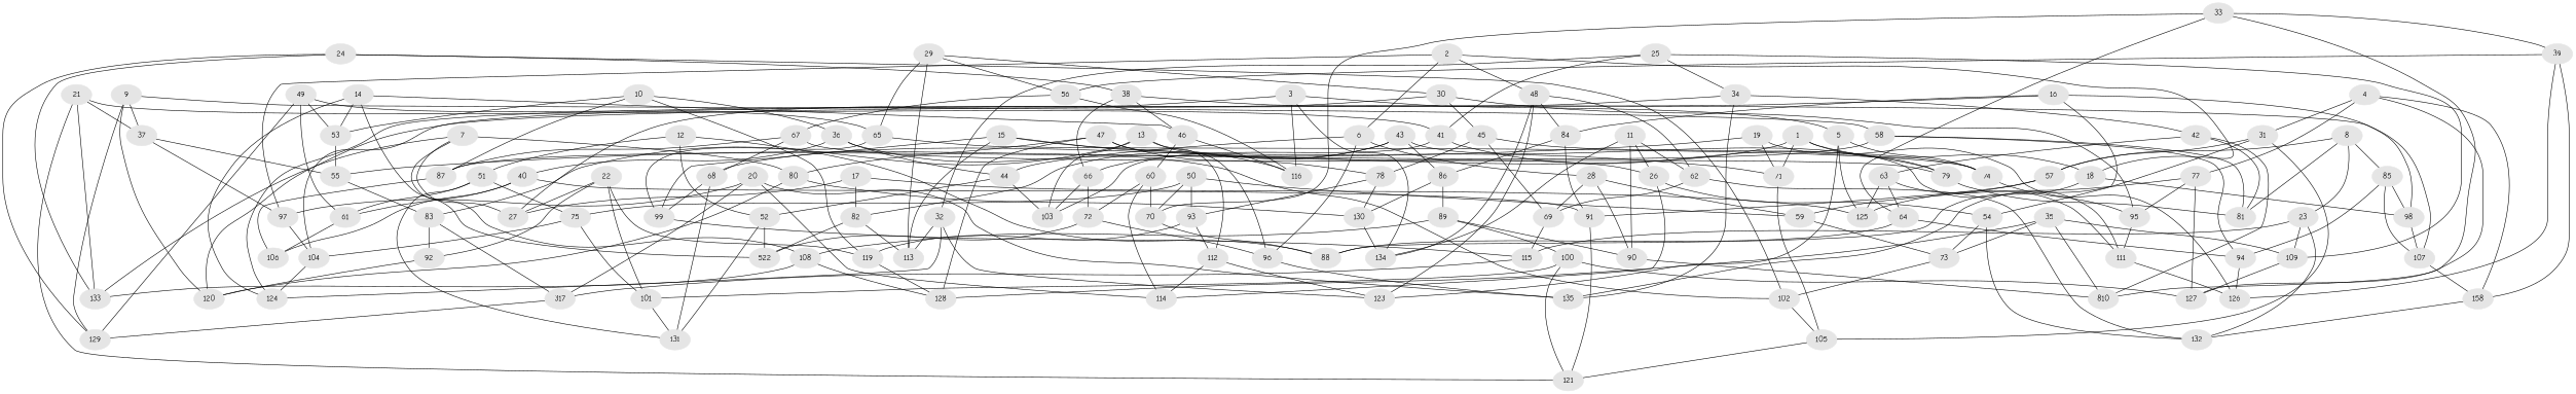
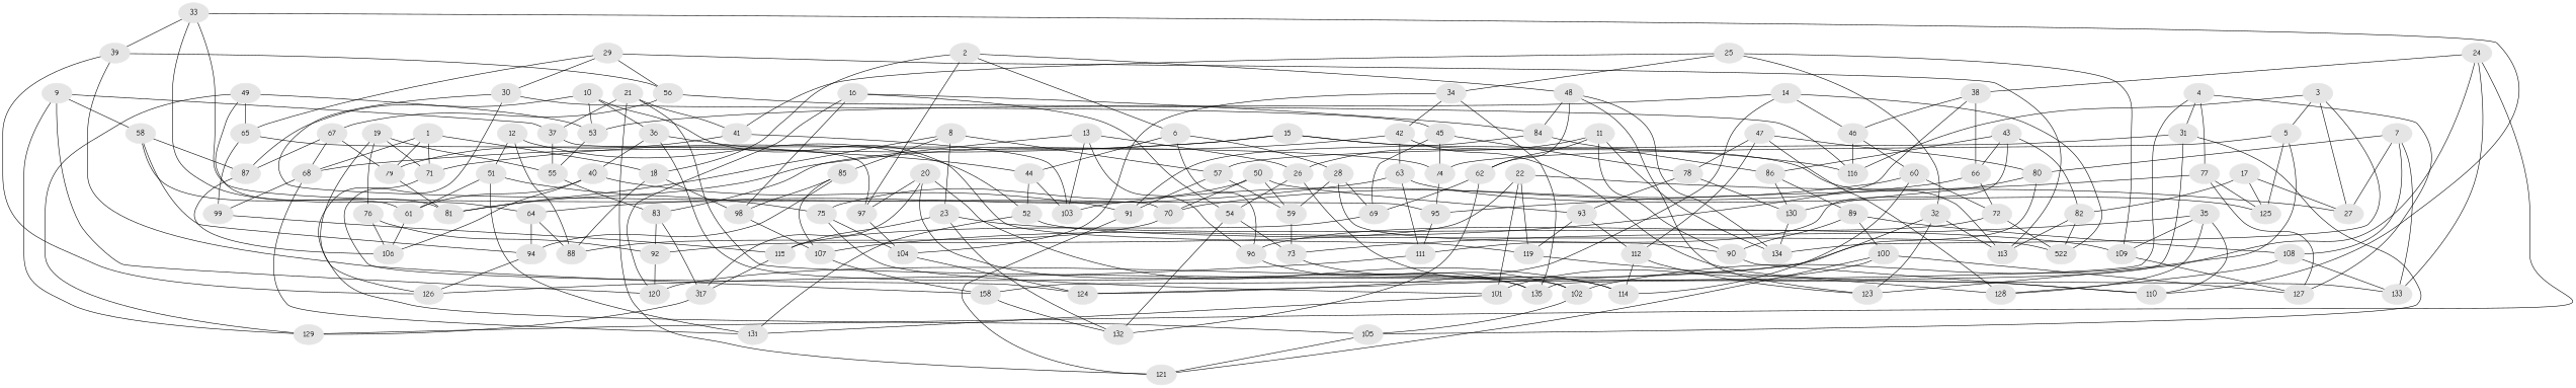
  graph {
    fontname="Comic Neue"
    node [color=gray90 fontname="Comic Neue" style=filled]
    edge [fontname="Comic Neue"]
    1
    18
    68
    71
    79
    88
    98
    99
    131
    105
    81
    2
    6
    48
    97
    28
    44
    96
    134
    123
    62
    84
    104
    3
    5
    27
    116
    74
    125
    4
    31
    77
    n33 [label=158]
    127
    57
    135
    95
    132
    90
    59
    69
    52
    103
    7
    80
    108
    133
    120
    130
    128
    8
    23
    85
    109
    115
    91
    107
    94
    9
    37
    58
    129
    55
    87
    10
    36
    53
    119
    102
    40
    106
    11
    26
    54
    114
-   110 [label=810]
+   110
    12
    51
    61
    75
    n81 [label=522]
    13
    83
    n84 [label=317]
    92
    14
    46
    124
    60
    15
    113
    16
    73
    86
    17
    82
+   76
    19
    126
    20
    21
    41
    121
    22
    101
    24
    38
    66
    25
    32
    34
    42
    29
    30
    56
    65
    45
    67
    78
    111
    33
    39
    64
    70
    63
    35
    72
    43
    89
    93
    47
    112
    49
    50
    100
    1 -- 18
    1 -- 68
    1 -- 71
    1 -- 79
    18 -- 88
    18 -- 98
    68 -- 99
    68 -- 131
    71 -- 105
    79 -- 81
    98 -- 107
    99 -- 115
    105 -- 121
    2 -- 18
    2 -- 6
    2 -- 48
    2 -- 97
    6 -- 28
    6 -- 44
    6 -- 96
    48 -- 134
    48 -- 123
    48 -- 62
    48 -- 84
    97 -- 104
    28 -- 90
    28 -- 59
    28 -- 69
    44 -- 52
    44 -- 103
    96 -- 135
    62 -- 132
    62 -- 69
    84 -- 91
    84 -- 86
    104 -- 124
    3 -- 134
    3 -- 5
    3 -- 27
    3 -- 116
    5 -- 123
    5 -- 74
    5 -- 125
    74 -- 95
    4 -- 31
    4 -- 77
    4 -- n33
    4 -- 127
    31 -- 105
    31 -- 57
    31 -- 135
    77 -- 125
    77 -- 127
    77 -- 95
    n33 -- 132
    57 -- 59
    57 -- 91
    95 -- 111
    90 -- 110
    59 -- 73
    69 -- 115
    52 -- 131
    52 -- n81
    7 -- 27
    7 -- 80
    7 -- 108
    7 -- 133
    80 -- 120
    80 -- 130
    108 -- 133
    108 -- 128
    130 -- 134
    8 -- 81
    8 -- 57
    8 -- 23
    8 -- 85
    23 -- 132
    23 -- 109
    23 -- 115
    85 -- 98
    85 -- 107
    85 -- 94
    109 -- 127
    115 -- n84
    91 -- 121
    107 -- n33
    94 -- 126
    9 -- 120
    9 -- 37
    9 -- 58
    9 -- 129
    37 -- 97
    37 -- 55
    58 -- 81
    58 -- 94
    58 -- 87
    55 -- 83
    87 -- 106
    10 -- 87
    10 -- 36
    10 -- 53
    10 -- 119
    36 -- 44
    36 -- 102
    36 -- 40
    53 -- 55
    119 -- 128
    102 -- 105
    40 -- 91
    40 -- 106
    40 -- 61
    11 -- 134
    11 -- 62
    11 -- 90
    11 -- 26
    26 -- 54
    26 -- 114
    54 -- 132
    54 -- 73
    12 -- 88
    12 -- 52
    12 -- 51
    51 -- 131
    51 -- 61
    51 -- 75
    61 -- 106
    75 -- 104
    75 -- 101
    13 -- 96
    13 -- 103
    13 -- 26
    13 -- 83
    83 -- n84
    83 -- 92
    n84 -- 129
    92 -- 120
    14 -- 53
    14 -- n81
    14 -- 46
    14 -- 124
    46 -- 116
    46 -- 60
    60 -- 114
    60 -- 70
    60 -- 72
    15 -- 71
-   15 -- 99
+   15 -- 68
    15 -- 116
    15 -- 113
    16 -- 98
    16 -- 84
    16 -- 120
    16 -- 54
    73 -- 102
    86 -- 130
    86 -- 89
    17 -- 27
    17 -- 125
    17 -- 82
    82 -- n81
    82 -- 113
+   76 -- 106
+   76 -- 92
    19 -- 71
    19 -- 55
+   19 -- 76
    19 -- 126
    20 -- 97
    20 -- 135
    20 -- 114
    20 -- n84
    21 -- 133
    21 -- 37
    21 -- 41
    21 -- 121
    41 -- 79
    41 -- 103
    22 -- 27
    22 -- 119
    22 -- 92
    22 -- 101
    101 -- 131
    24 -- 133
    24 -- 129
    24 -- 102
    24 -- 38
    38 -- 107
    38 -- 46
    38 -- 66
    66 -- 103
    66 -- 72
    25 -- 109
    25 -- 41
    25 -- 32
    25 -- 34
    32 -- 123
    32 -- 124
    32 -- 113
    34 -- 104
    34 -- 135
    34 -- 42
    42 -- 81
    42 -- 110
    42 -- 63
    29 -- 113
    29 -- 30
    29 -- 56
    29 -- 65
    30 -- 95
    30 -- 124
    30 -- 45
    56 -- 116
    56 -- 67
    65 -- 99
    65 -- 74
    45 -- 74
    45 -- 69
    45 -- 78
    67 -- 68
    67 -- 79
    67 -- 87
    78 -- 130
    78 -- 93
    111 -- 126
    33 -- 110
    33 -- 39
    33 -- 64
    33 -- 70
    39 -- n33
    39 -- 126
    39 -- 56
    64 -- 88
    64 -- 94
    70 -- 88
    63 -- 125
    63 -- 111
    63 -- 64
    35 -- 128
    35 -- 109
    35 -- 110
    35 -- 73
    72 -- 96
    72 -- n81
    43 -- 86
    43 -- 82
    43 -- 66
    43 -- 111
    89 -- 90
    89 -- 108
    89 -- 100
    93 -- 119
    93 -- 112
    47 -- 80
    47 -- 128
    47 -- 78
    47 -- 112
    112 -- 123
    112 -- 114
    49 -- 129
    49 -- 53
    49 -- 61
    49 -- 65
    50 -- 59
    50 -- 75
    50 -- 70
    50 -- 93
    100 -- 127
    100 -- 121
    100 -- 101
  }
